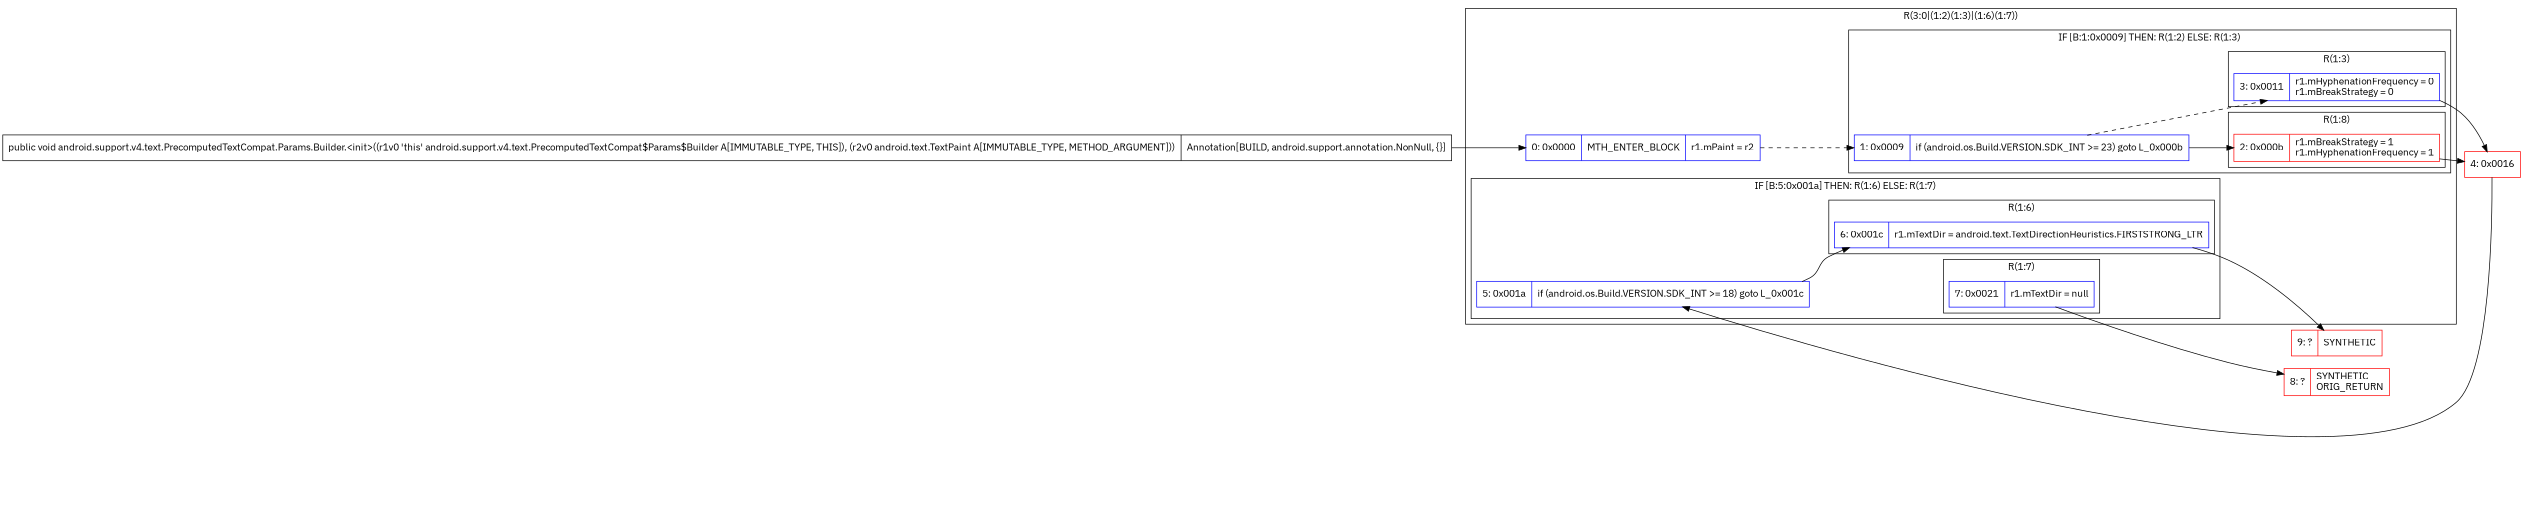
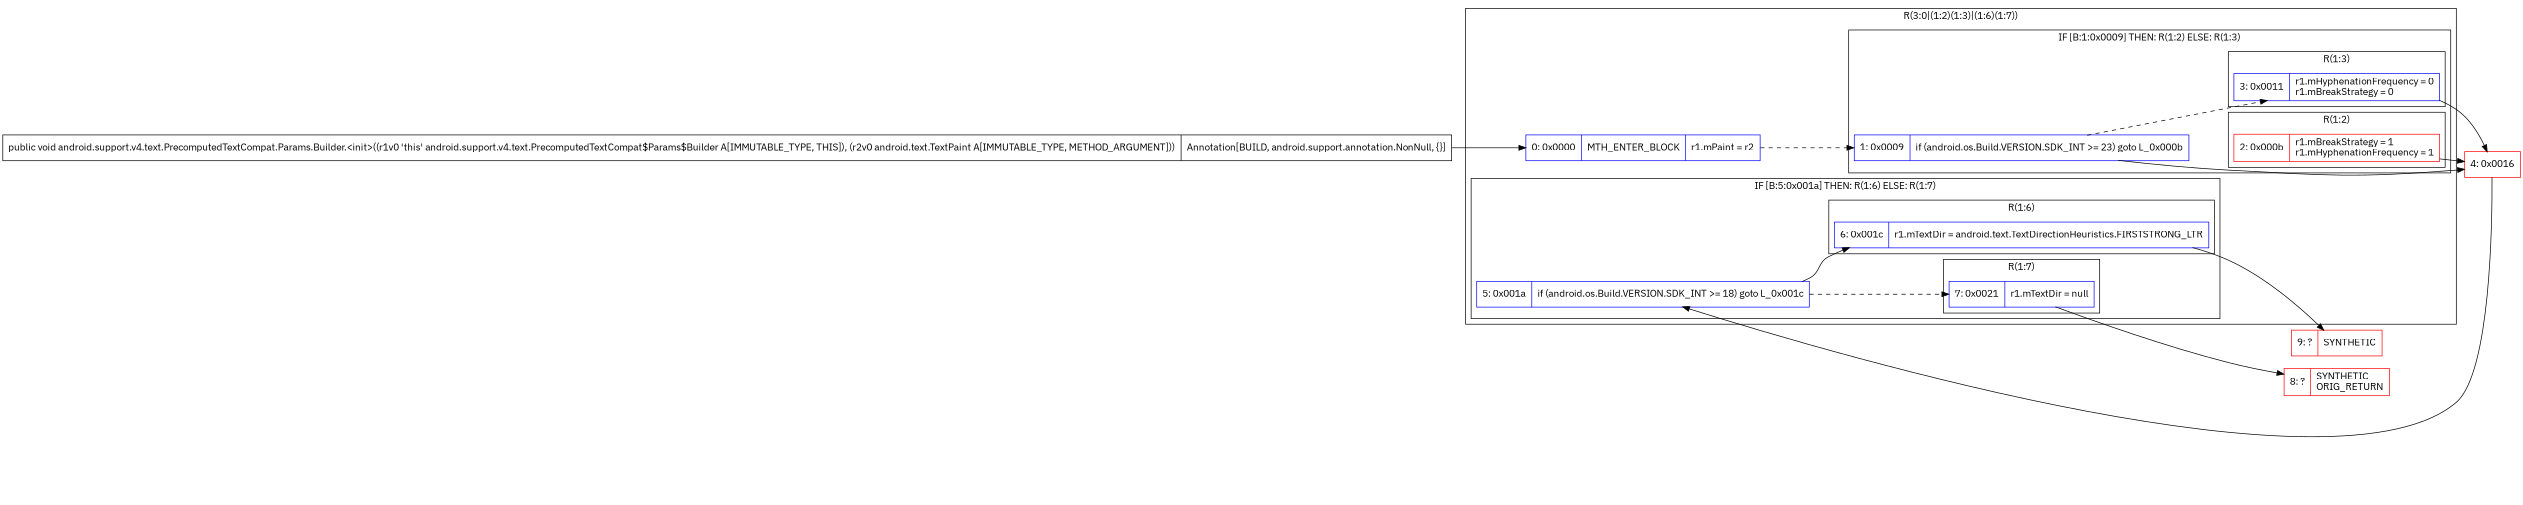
  digraph {
    fontname="IBM Plex Sans"
    rankdir=LR
    node [color=blue fontname="IBM Plex Sans" shape=record]
    edge [fontname="IBM Plex Sans"]
    n1 [color=red label="{2\:\ 0x000b|r1.mBreakStrategy = 1\lr1.mHyphenationFrequency = 1\l}"]
    n2 [label="{3\:\ 0x0011|r1.mHyphenationFrequency = 0\lr1.mBreakStrategy = 0\l}"]
    n3 [label="{1\:\ 0x0009|if (android.os.Build.VERSION.SDK_INT \>= 23) goto L_0x000b\l}"]
    n4 [label="{6\:\ 0x001c|r1.mTextDir = android.text.TextDirectionHeuristics.FIRSTSTRONG_LTR\l}"]
    n5 [label="{7\:\ 0x0021|r1.mTextDir = null\l}"]
    n6 [label="{5\:\ 0x001a|if (android.os.Build.VERSION.SDK_INT \>= 18) goto L_0x001c\l}"]
    n7 [label="{0\:\ 0x0000|MTH_ENTER_BLOCK\l|r1.mPaint = r2\l}"]
    n8 [color=red label="{4\:\ 0x0016}"]
    n9 [color=red label="{9\:\ ?|SYNTHETIC\l}"]
    n10 [color=red label="{8\:\ ?|SYNTHETIC\lORIG_RETURN\l}"]
    n11 [label="{public void android.support.v4.text.PrecomputedTextCompat.Params.Builder.\<init\>((r1v0 'this' android.support.v4.text.PrecomputedTextCompat$Params$Builder A[IMMUTABLE_TYPE, THIS]), (r2v0 android.text.TextPaint A[IMMUTABLE_TYPE, METHOD_ARGUMENT]))  | Annotation[BUILD, android.support.annotation.NonNull, \{\}]\l}" color=""]
    subgraph cluster_1 {
      label="R(3:0|(1:2)(1:3)|(1:6)(1:7))"
      n7
      subgraph cluster_2 {
        label="IF [B:1:0x0009] THEN: R(1:2) ELSE: R(1:3)"
        n3
        subgraph cluster_3 {
-         label="R(1:8)"
+         label="R(1:2)"
          n1
        }
        subgraph cluster_4 {
          label="R(1:3)"
          n2
        }
      }
      subgraph cluster_5 {
        label="IF [B:5:0x001a] THEN: R(1:6) ELSE: R(1:7)"
        n6
        subgraph cluster_6 {
          label="R(1:6)"
          n4
        }
        subgraph cluster_7 {
          label="R(1:7)"
          n5
        }
      }
    }
    n1 -> n8
    n2 -> n8
-   n3 -> n1
+   n3 -> n8
    n3 -> n2 [style=dashed]
    n4 -> n9
    n5 -> n10
    n6 -> n4
+   n6 -> n5 [style=dashed]
    n7 -> n3 [style=dashed]
    n8 -> n6
    n11 -> n7
  }
